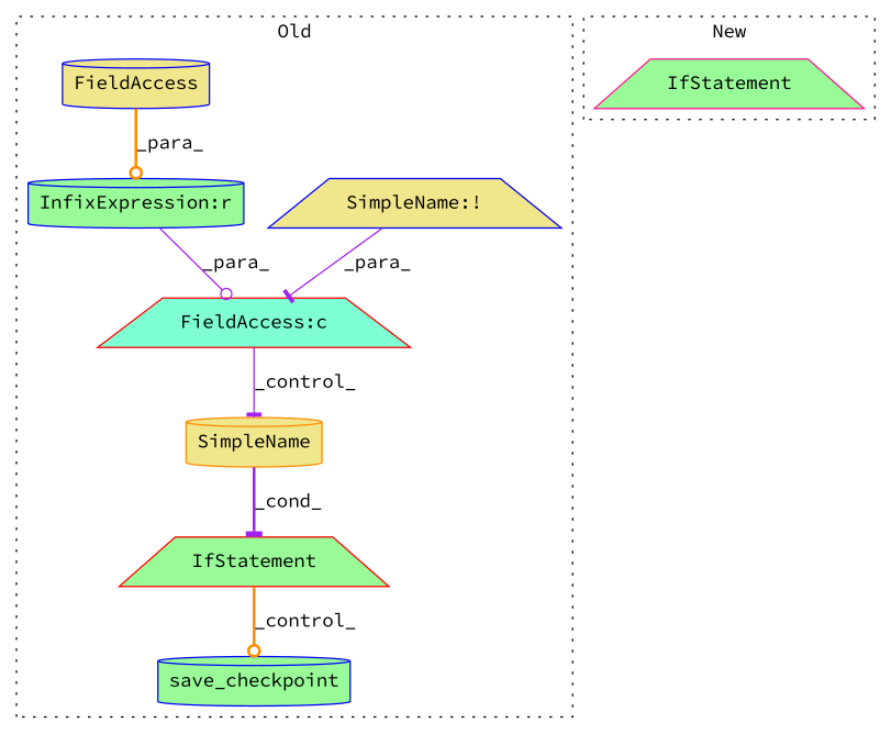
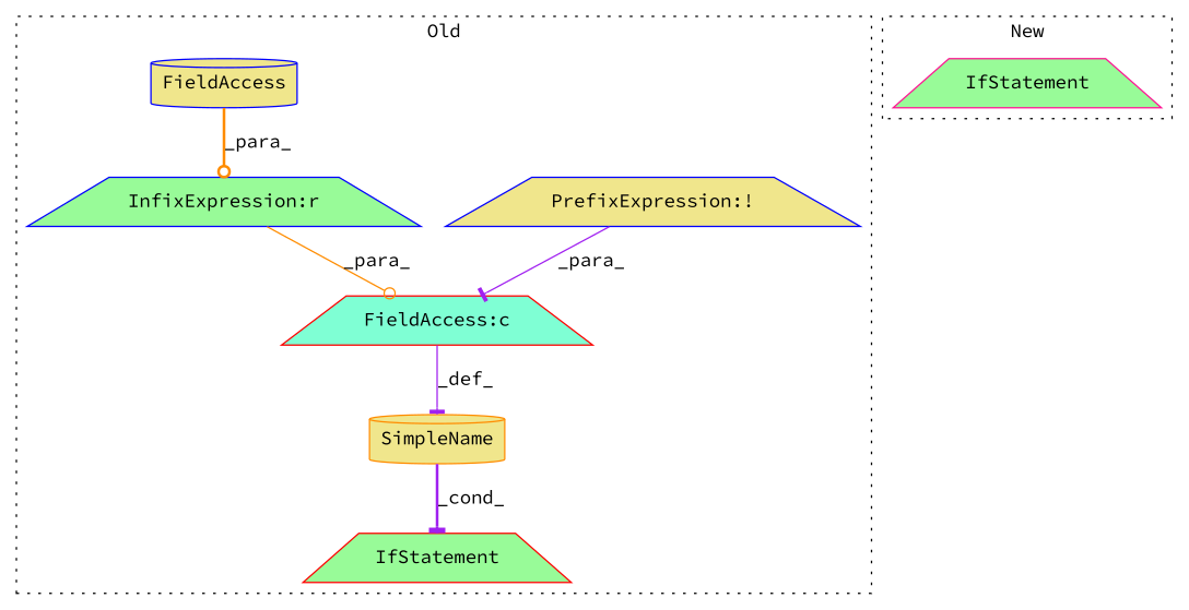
  digraph {
    fontname="Source Code Pro"
    node [a=25 color=blue fillcolor=palegreen fontname="Source Code Pro" l="4,2" shape=cylinder style=filled]
    edge [arrowhead=odot color=darkorange fontname="Source Code Pro" style=bold]
-   n1 [a=32 l=17 label=save_checkpoint s=2774]
    n2 [color=red label=IfStatement s="2687,2757" shape=trapezium]
    n3 [a=42 color=darkorange fillcolor=khaki label=SimpleName l=""]
-   n4 [a=27 l=4 label="InfixExpression:r" s=2747]
-   n5 [a=38 fillcolor=khaki l=1 label="SimpleName:!" s=2691 shape=trapezium]
+   n4 [a=27 l=4 label="InfixExpression:r" s=2747 shape=trapezium]
+   n5 [a=38 fillcolor=khaki l=1 label="PrefixExpression:!" s=2691 shape=trapezium]
    n6 [a=27 color=red fillcolor=aquamarine l=4 label="FieldAccess:c" s=2706 shape=trapezium]
    n7 [a=22 fillcolor=khaki l=12 label=FieldAccess s=2735]
    n8 [color=deeppink label=IfStatement s="2702,2719" shape=trapezium]
    subgraph cluster_1 {
      label=Old
      style=dotted
-     n1
      n2
      n3
      n4
      n5
      n6
      n7
    }
    subgraph cluster_2 {
      label=New
      style=dotted
      n8
    }
-   n2 -> n1 [label=_control_]
    n3 -> n2 [arrowhead=tee color=purple label=_cond_]
-   n4 -> n6 [color=purple label=_para_ style=solid]
+   n4 -> n6 [label=_para_ style=solid]
    n5 -> n6 [arrowhead=tee color=purple label=_para_ style=solid]
-   n6 -> n3 [arrowhead=tee color=purple label=_control_ style=solid]
+   n6 -> n3 [arrowhead=tee color=purple label=_def_ style=solid]
    n7 -> n4 [label=_para_]
  }
